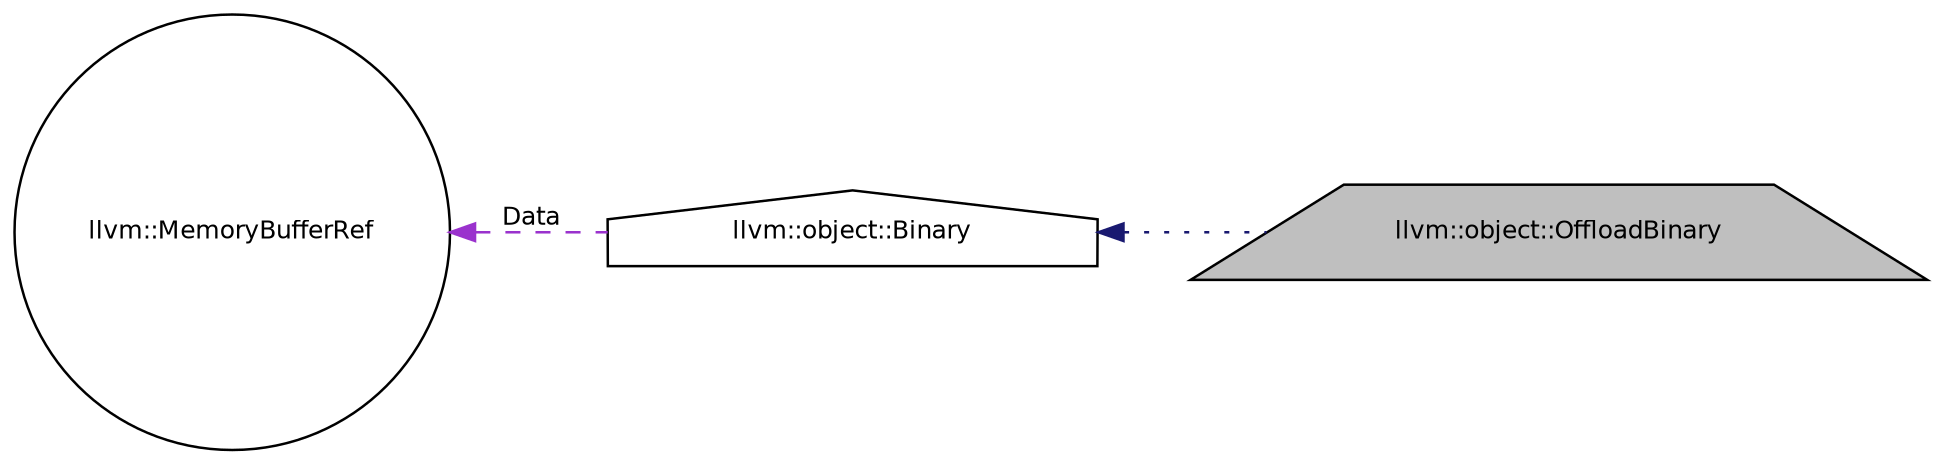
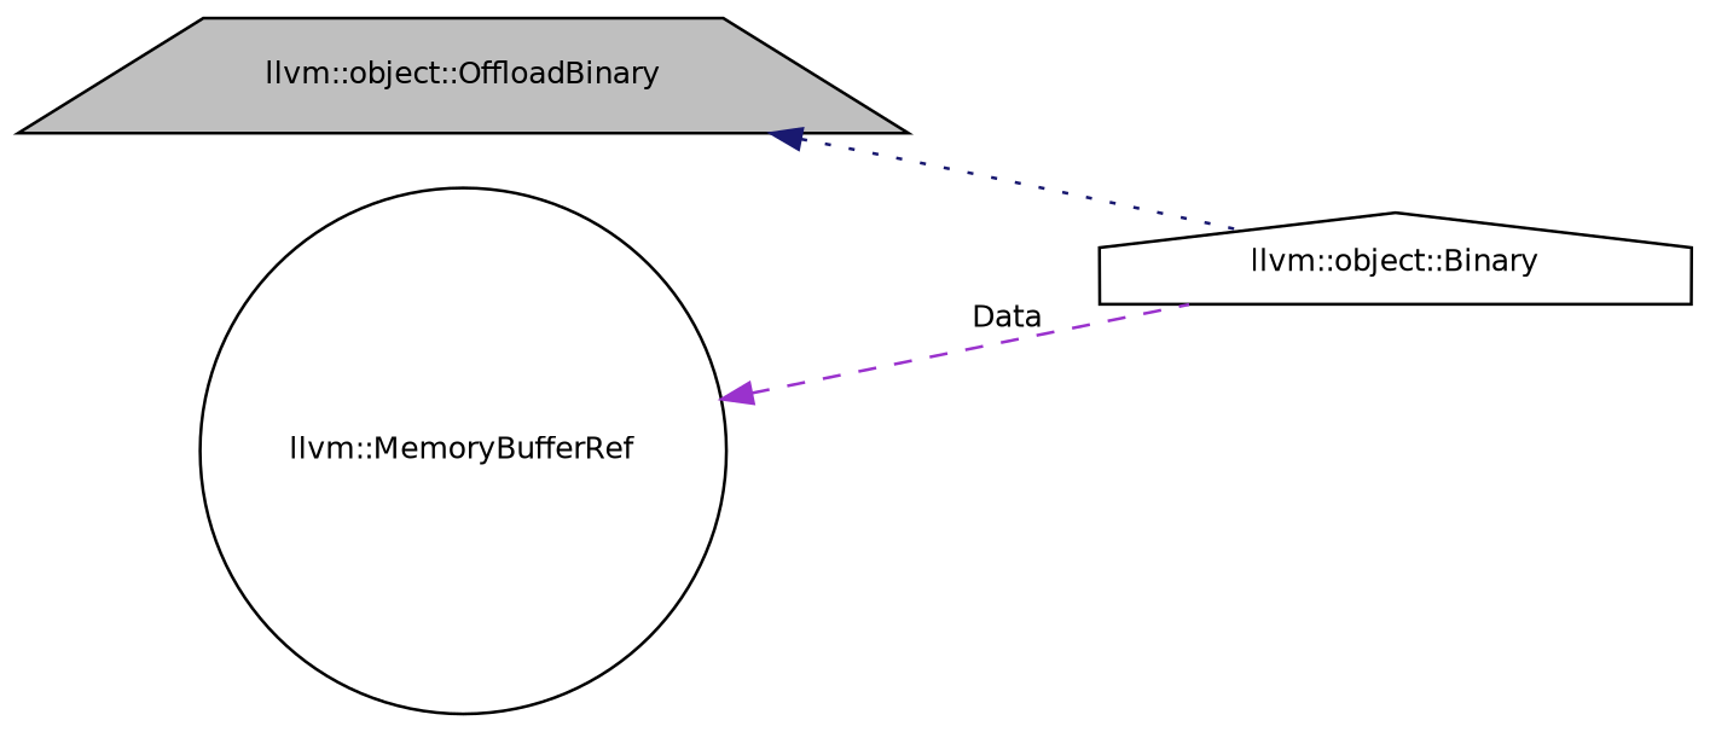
  digraph {
    rankdir=LR
    node [color=black fontname=Helvetica fontsize=10]
    edge [dir=back fontname=Helvetica fontsize=10 labelfontname=Helvetica labelfontsize=10]
    n1 [fillcolor=grey75 fontcolor=black height=0.2 label="llvm::object::OffloadBinary" shape=trapezium style=filled width=0.4]
    n2 [height=0.2 label="llvm::object::Binary" shape=house width=0.4]
    n3 [height=0.2 label="llvm::MemoryBufferRef" shape=circle width=0.4]
-   n2 -> n1 [color=midnightblue style=dotted]
+   n1 -> n2 [color=midnightblue style=dotted]
    n3 -> n2 [color=darkorchid3 label=" Data" style=dashed]
  }
